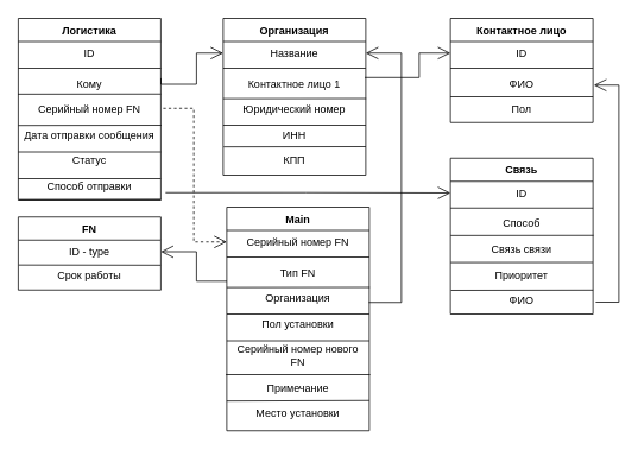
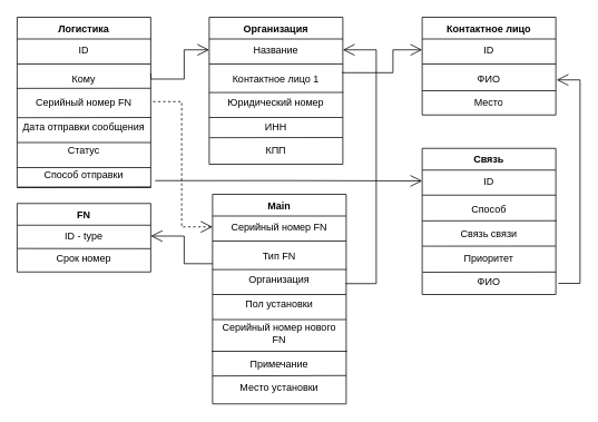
  <mxCell id="0" />
  <mxCell id="1" parent="0" />
  <mxCell id="2" value="Связь" style="swimlane;fontStyle=1;align=center;verticalAlign=top;childLayout=stackLayout;horizontal=1;startSize=26;horizontalStack=0;resizeParent=1;resizeParentMax=0;resizeLast=0;collapsible=1;marginBottom=0;whiteSpace=wrap;html=1;" parent="1" vertex="1"><mxGeometry x="505" y="177" width="160" height="175" as="geometry" /></mxCell>
  <mxCell id="3" value="ID" style="text;strokeColor=none;fillColor=none;align=center;verticalAlign=top;spacingLeft=4;spacingRight=4;overflow=hidden;rotatable=0;points=[[0,0.5],[1,0.5]];portConstraint=eastwest;whiteSpace=wrap;html=1;" parent="2" vertex="1"><mxGeometry y="26" width="160" height="26" as="geometry" /></mxCell>
  <mxCell id="4" value="" style="line;strokeWidth=1;fillColor=none;align=left;verticalAlign=middle;spacingTop=-1;spacingLeft=3;spacingRight=3;rotatable=0;labelPosition=right;points=[];portConstraint=eastwest;strokeColor=inherit;" parent="2" vertex="1"><mxGeometry y="52" width="160" height="8" as="geometry" /></mxCell>
  <mxCell id="5" value="" style="endArrow=none;html=1;rounded=0;entryX=0.998;entryY=0.548;entryDx=0;entryDy=0;entryPerimeter=0;exitX=0.001;exitY=0.549;exitDx=0;exitDy=0;exitPerimeter=0;" parent="2" edge="1"><mxGeometry width="50" height="50" relative="1" as="geometry"><mxPoint x="0.24" y="117.115" as="sourcePoint" /><mxPoint x="159.76" y="117.0" as="targetPoint" /></mxGeometry></mxCell>
  <mxCell id="6" value="&lt;div&gt;Способ&lt;/div&gt;&lt;div&gt;&lt;br&gt;&lt;/div&gt;&lt;div&gt;Связь связи&lt;/div&gt;&lt;div&gt;&lt;br&gt;&lt;/div&gt;&lt;div&gt;Приоритет&lt;/div&gt;&lt;div&gt;&lt;br&gt;&lt;/div&gt;&lt;div&gt;ФИО&lt;/div&gt;" style="text;strokeColor=none;fillColor=none;align=center;verticalAlign=top;spacingLeft=4;spacingRight=4;overflow=hidden;rotatable=0;points=[[0,0.5],[1,0.5]];portConstraint=eastwest;whiteSpace=wrap;html=1;" parent="2" vertex="1"><mxGeometry y="60" width="160" height="115" as="geometry" /></mxCell>
  <mxCell id="7" value="" style="endArrow=none;html=1;rounded=0;exitX=0.001;exitY=0.233;exitDx=0;exitDy=0;exitPerimeter=0;entryX=1.004;entryY=0.232;entryDx=0;entryDy=0;entryPerimeter=0;" parent="2" source="6" target="6" edge="1"><mxGeometry width="50" height="50" relative="1" as="geometry"><mxPoint x="70" y="120" as="sourcePoint" /><mxPoint x="120" y="70" as="targetPoint" /></mxGeometry></mxCell>
  <mxCell id="8" value="" style="endArrow=none;html=1;rounded=0;entryX=1.001;entryY=0.766;entryDx=0;entryDy=0;entryPerimeter=0;exitX=0.004;exitY=0.768;exitDx=0;exitDy=0;exitPerimeter=0;" parent="2" source="6" target="6" edge="1"><mxGeometry width="50" height="50" relative="1" as="geometry"><mxPoint x="-70" y="287" as="sourcePoint" /><mxPoint x="-20" y="237" as="targetPoint" /></mxGeometry></mxCell>
  <mxCell id="9" value="FN" style="swimlane;fontStyle=1;align=center;verticalAlign=top;childLayout=stackLayout;horizontal=1;startSize=26;horizontalStack=0;resizeParent=1;resizeParentMax=0;resizeLast=0;collapsible=1;marginBottom=0;whiteSpace=wrap;html=1;" parent="1" vertex="1"><mxGeometry x="20" y="243" width="160" height="82" as="geometry" /></mxCell>
  <mxCell id="10" value="ID - type" style="text;strokeColor=none;fillColor=none;align=center;verticalAlign=top;spacingLeft=4;spacingRight=4;overflow=hidden;rotatable=0;points=[[0,0.5],[1,0.5]];portConstraint=eastwest;whiteSpace=wrap;html=1;" parent="9" vertex="1"><mxGeometry y="26" width="160" height="26" as="geometry" /></mxCell>
- <mxCell id="11" value="Срок работы" style="text;strokeColor=none;fillColor=none;align=center;verticalAlign=top;spacingLeft=4;spacingRight=4;overflow=hidden;rotatable=0;points=[[0,0.5],[1,0.5]];portConstraint=eastwest;whiteSpace=wrap;html=1;" parent="9" vertex="1"><mxGeometry y="52" width="160" height="30" as="geometry" /></mxCell>
+ <mxCell id="11" value="Срок номер" style="text;strokeColor=none;fillColor=none;align=center;verticalAlign=top;spacingLeft=4;spacingRight=4;overflow=hidden;rotatable=0;points=[[0,0.5],[1,0.5]];portConstraint=eastwest;whiteSpace=wrap;html=1;" parent="9" vertex="1"><mxGeometry y="52" width="160" height="30" as="geometry" /></mxCell>
  <mxCell id="12" value="" style="endArrow=none;html=1;rounded=0;exitX=0.003;exitY=0.063;exitDx=0;exitDy=0;exitPerimeter=0;entryX=0.998;entryY=0.07;entryDx=0;entryDy=0;entryPerimeter=0;" parent="9" source="11" target="11" edge="1"><mxGeometry width="50" height="50" relative="1" as="geometry"><mxPoint x="270" y="80" as="sourcePoint" /><mxPoint x="320" y="30" as="targetPoint" /></mxGeometry></mxCell>
  <mxCell id="13" value="Контактное лицо" style="swimlane;fontStyle=1;align=center;verticalAlign=top;childLayout=stackLayout;horizontal=1;startSize=26;horizontalStack=0;resizeParent=1;resizeParentMax=0;resizeLast=0;collapsible=1;marginBottom=0;whiteSpace=wrap;html=1;" parent="1" vertex="1"><mxGeometry x="505" y="20" width="160" height="117" as="geometry" /></mxCell>
  <mxCell id="14" value="ID" style="text;strokeColor=none;fillColor=none;align=center;verticalAlign=top;spacingLeft=4;spacingRight=4;overflow=hidden;rotatable=0;points=[[0,0.5],[1,0.5]];portConstraint=eastwest;whiteSpace=wrap;html=1;" parent="13" vertex="1"><mxGeometry y="26" width="160" height="26" as="geometry" /></mxCell>
  <mxCell id="15" value="" style="line;strokeWidth=1;fillColor=none;align=left;verticalAlign=middle;spacingTop=-1;spacingLeft=3;spacingRight=3;rotatable=0;labelPosition=right;points=[];portConstraint=eastwest;strokeColor=inherit;" parent="13" vertex="1"><mxGeometry y="52" width="160" height="8" as="geometry" /></mxCell>
- <mxCell id="16" value="ФИО&lt;div&gt;&lt;br&gt;&lt;div&gt;Пол&lt;br&gt;&lt;/div&gt;&lt;/div&gt;" style="text;strokeColor=none;fillColor=none;align=center;verticalAlign=top;spacingLeft=4;spacingRight=4;overflow=hidden;rotatable=0;points=[[0,0.5],[1,0.5]];portConstraint=eastwest;whiteSpace=wrap;html=1;" parent="13" vertex="1"><mxGeometry y="60" width="160" height="57" as="geometry" /></mxCell>
+ <mxCell id="16" value="ФИО&lt;div&gt;&lt;br&gt;&lt;div&gt;Место&lt;br&gt;&lt;/div&gt;&lt;/div&gt;" style="text;strokeColor=none;fillColor=none;align=center;verticalAlign=top;spacingLeft=4;spacingRight=4;overflow=hidden;rotatable=0;points=[[0,0.5],[1,0.5]];portConstraint=eastwest;whiteSpace=wrap;html=1;" parent="13" vertex="1"><mxGeometry y="60" width="160" height="57" as="geometry" /></mxCell>
  <mxCell id="17" value="" style="endArrow=none;html=1;rounded=0;entryX=1.003;entryY=0.658;entryDx=0;entryDy=0;entryPerimeter=0;exitX=0.003;exitY=0.658;exitDx=0;exitDy=0;exitPerimeter=0;" parent="13" edge="1"><mxGeometry width="50" height="50" relative="1" as="geometry"><mxPoint x="1.821e-14" y="87.996" as="sourcePoint" /><mxPoint x="160.0" y="87.996" as="targetPoint" /></mxGeometry></mxCell>
  <mxCell id="18" value="Логистика" style="swimlane;fontStyle=1;align=center;verticalAlign=top;childLayout=stackLayout;horizontal=1;startSize=26;horizontalStack=0;resizeParent=1;resizeParentMax=0;resizeLast=0;collapsible=1;marginBottom=0;whiteSpace=wrap;html=1;" parent="1" vertex="1"><mxGeometry x="20" y="20" width="160" height="204" as="geometry" /></mxCell>
  <mxCell id="19" value="ID" style="text;strokeColor=none;fillColor=none;align=center;verticalAlign=top;spacingLeft=4;spacingRight=4;overflow=hidden;rotatable=0;points=[[0,0.5],[1,0.5]];portConstraint=eastwest;whiteSpace=wrap;html=1;" parent="18" vertex="1"><mxGeometry y="26" width="160" height="26" as="geometry" /></mxCell>
  <mxCell id="20" value="" style="line;strokeWidth=1;fillColor=none;align=left;verticalAlign=middle;spacingTop=-1;spacingLeft=3;spacingRight=3;rotatable=0;labelPosition=right;points=[];portConstraint=eastwest;strokeColor=inherit;" parent="18" vertex="1"><mxGeometry y="52" width="160" height="8" as="geometry" /></mxCell>
  <mxCell id="21" value="" style="endArrow=none;html=1;rounded=0;exitX=0.001;exitY=0.233;exitDx=0;exitDy=0;exitPerimeter=0;entryX=1.004;entryY=0.232;entryDx=0;entryDy=0;entryPerimeter=0;" parent="18" edge="1"><mxGeometry width="50" height="50" relative="1" as="geometry"><mxPoint x="8.185e-14" y="120.28" as="sourcePoint" /><mxPoint x="160.48" y="120.0" as="targetPoint" /></mxGeometry></mxCell>
  <mxCell id="22" value="" style="endArrow=none;html=1;rounded=0;exitX=0.999;exitY=0.343;exitDx=0;exitDy=0;exitPerimeter=0;entryX=-0.001;entryY=0.343;entryDx=0;entryDy=0;entryPerimeter=0;" parent="18" edge="1"><mxGeometry width="50" height="50" relative="1" as="geometry"><mxPoint x="160.0" y="150.0" as="sourcePoint" /><mxPoint x="-8.185e-14" y="150.0" as="targetPoint" /></mxGeometry></mxCell>
  <mxCell id="23" value="" style="endArrow=none;html=1;rounded=0;entryX=0.998;entryY=0.445;entryDx=0;entryDy=0;entryPerimeter=0;exitX=-0.001;exitY=0.445;exitDx=0;exitDy=0;exitPerimeter=0;" parent="18" edge="1"><mxGeometry width="50" height="50" relative="1" as="geometry"><mxPoint x="-8.185e-14" y="180.0" as="sourcePoint" /><mxPoint x="159.84" y="180.0" as="targetPoint" /></mxGeometry></mxCell>
  <mxCell id="24" value="" style="endArrow=none;html=1;rounded=0;exitX=-0.001;exitY=0.115;exitDx=0;exitDy=0;exitPerimeter=0;entryX=1.001;entryY=0.114;entryDx=0;entryDy=0;entryPerimeter=0;" parent="18" edge="1"><mxGeometry width="50" height="50" relative="1" as="geometry"><mxPoint x="-0.32" y="85.14" as="sourcePoint" /><mxPoint x="160.0" y="84.996" as="targetPoint" /></mxGeometry></mxCell>
  <mxCell id="25" value="&lt;div&gt;Кому&lt;/div&gt;&lt;div&gt;&lt;br&gt;&lt;/div&gt;&lt;div&gt;Серийный номер FN&lt;br&gt;&lt;/div&gt;&lt;div&gt;&lt;br&gt;&lt;/div&gt;&lt;div&gt;Дата отправки сообщения&lt;/div&gt;&lt;div&gt;&lt;br&gt;&lt;div&gt;Статус&lt;/div&gt;&lt;div&gt;&lt;br&gt;&lt;/div&gt;&lt;div&gt;Способ отправки&lt;/div&gt;&lt;/div&gt;" style="text;strokeColor=none;fillColor=none;align=center;verticalAlign=top;spacingLeft=4;spacingRight=4;overflow=hidden;rotatable=0;points=[[0,0.5],[1,0.5]];portConstraint=eastwest;whiteSpace=wrap;html=1;" parent="18" vertex="1"><mxGeometry y="60" width="160" height="144" as="geometry" /></mxCell>
  <mxCell id="26" value="" style="endArrow=none;html=1;rounded=0;entryX=0.998;entryY=0.548;entryDx=0;entryDy=0;entryPerimeter=0;exitX=0.001;exitY=0.549;exitDx=0;exitDy=0;exitPerimeter=0;" parent="18" edge="1"><mxGeometry width="50" height="50" relative="1" as="geometry"><mxPoint x="0.48" y="203.44" as="sourcePoint" /><mxPoint x="160.0" y="203.16" as="targetPoint" /></mxGeometry></mxCell>
  <mxCell id="27" value="Main" style="swimlane;fontStyle=1;align=center;verticalAlign=top;childLayout=stackLayout;horizontal=1;startSize=26;horizontalStack=0;resizeParent=1;resizeParentMax=0;resizeLast=0;collapsible=1;marginBottom=0;whiteSpace=wrap;html=1;" parent="1" vertex="1"><mxGeometry x="254" y="232" width="160" height="251" as="geometry" /></mxCell>
  <mxCell id="28" value="Серийный номер FN" style="text;strokeColor=none;fillColor=none;align=center;verticalAlign=top;spacingLeft=4;spacingRight=4;overflow=hidden;rotatable=0;points=[[0,0.5],[1,0.5]];portConstraint=eastwest;whiteSpace=wrap;html=1;" parent="27" vertex="1"><mxGeometry y="26" width="160" height="26" as="geometry" /></mxCell>
  <mxCell id="29" value="" style="line;strokeWidth=1;fillColor=none;align=left;verticalAlign=middle;spacingTop=-1;spacingLeft=3;spacingRight=3;rotatable=0;labelPosition=right;points=[];portConstraint=eastwest;strokeColor=inherit;" parent="27" vertex="1"><mxGeometry y="52" width="160" height="8" as="geometry" /></mxCell>
  <mxCell id="30" value="" style="endArrow=none;html=1;rounded=0;exitX=0.001;exitY=0.233;exitDx=0;exitDy=0;exitPerimeter=0;entryX=1.004;entryY=0.232;entryDx=0;entryDy=0;entryPerimeter=0;" parent="27" edge="1"><mxGeometry width="50" height="50" relative="1" as="geometry"><mxPoint x="8.185e-14" y="90.16" as="sourcePoint" /><mxPoint x="160.48" y="90.0" as="targetPoint" /></mxGeometry></mxCell>
  <mxCell id="31" value="" style="endArrow=none;html=1;rounded=0;entryX=0.998;entryY=0.445;entryDx=0;entryDy=0;entryPerimeter=0;exitX=-0.001;exitY=0.445;exitDx=0;exitDy=0;exitPerimeter=0;" parent="27" edge="1"><mxGeometry width="50" height="50" relative="1" as="geometry"><mxPoint x="0.16" y="120.0" as="sourcePoint" /><mxPoint x="160.0" y="120.0" as="targetPoint" /></mxGeometry></mxCell>
  <mxCell id="32" value="&lt;div&gt;Тип FN&lt;/div&gt;&lt;div&gt;&lt;br&gt;&lt;/div&gt;&lt;div&gt;Организация&lt;/div&gt;&lt;div&gt;&lt;br&gt;&lt;/div&gt;&lt;div&gt;Пол установки&lt;/div&gt;&lt;div&gt;&lt;br&gt;&lt;div&gt;Серийный номер нового FN&lt;/div&gt;&lt;/div&gt;&lt;div&gt;&lt;br&gt;&lt;/div&gt;&lt;div&gt;Примечание&lt;/div&gt;&lt;div&gt;&lt;br&gt;&lt;/div&gt;&lt;div&gt;Место установки&lt;/div&gt;" style="text;strokeColor=none;fillColor=none;align=center;verticalAlign=top;spacingLeft=4;spacingRight=4;overflow=hidden;rotatable=0;points=[[0,0.5],[1,0.5]];portConstraint=eastwest;whiteSpace=wrap;html=1;" parent="27" vertex="1"><mxGeometry y="60" width="160" height="191" as="geometry" /></mxCell>
  <mxCell id="33" value="" style="endArrow=none;html=1;rounded=0;entryX=1.003;entryY=0.658;entryDx=0;entryDy=0;entryPerimeter=0;exitX=0.003;exitY=0.658;exitDx=0;exitDy=0;exitPerimeter=0;" parent="27" edge="1"><mxGeometry width="50" height="50" relative="1" as="geometry"><mxPoint x="1.821e-14" y="150.0" as="sourcePoint" /><mxPoint x="160.0" y="150.0" as="targetPoint" /></mxGeometry></mxCell>
  <mxCell id="34" value="" style="endArrow=none;html=1;rounded=0;exitX=0.006;exitY=0.79;exitDx=0;exitDy=0;exitPerimeter=0;entryX=1.006;entryY=0.787;entryDx=0;entryDy=0;entryPerimeter=0;" parent="27" edge="1"><mxGeometry width="50" height="50" relative="1" as="geometry"><mxPoint x="3.642e-14" y="217.57" as="sourcePoint" /><mxPoint x="160.0" y="216.997" as="targetPoint" /></mxGeometry></mxCell>
  <mxCell id="35" value="" style="endArrow=none;html=1;rounded=0;exitX=-0.004;exitY=0.693;exitDx=0;exitDy=0;exitPerimeter=0;entryX=1.008;entryY=0.693;entryDx=0;entryDy=0;entryPerimeter=0;" parent="27" edge="1"><mxGeometry width="50" height="50" relative="1" as="geometry"><mxPoint x="-0.96" y="188.003" as="sourcePoint" /><mxPoint x="160.96" y="188.003" as="targetPoint" /></mxGeometry></mxCell>
  <mxCell id="36" value="Организация" style="swimlane;fontStyle=1;align=center;verticalAlign=top;childLayout=stackLayout;horizontal=1;startSize=26;horizontalStack=0;resizeParent=1;resizeParentMax=0;resizeLast=0;collapsible=1;marginBottom=0;whiteSpace=wrap;html=1;" parent="1" vertex="1"><mxGeometry x="250" y="20" width="160" height="176" as="geometry" /></mxCell>
  <mxCell id="37" value="Название" style="text;strokeColor=none;fillColor=none;align=center;verticalAlign=top;spacingLeft=4;spacingRight=4;overflow=hidden;rotatable=0;points=[[0,0.5],[1,0.5]];portConstraint=eastwest;whiteSpace=wrap;html=1;" parent="36" vertex="1"><mxGeometry y="26" width="160" height="26" as="geometry" /></mxCell>
  <mxCell id="38" value="" style="line;strokeWidth=1;fillColor=none;align=left;verticalAlign=middle;spacingTop=-1;spacingLeft=3;spacingRight=3;rotatable=0;labelPosition=right;points=[];portConstraint=eastwest;strokeColor=inherit;" parent="36" vertex="1"><mxGeometry y="52" width="160" height="8" as="geometry" /></mxCell>
  <mxCell id="39" value="" style="endArrow=none;html=1;rounded=0;exitX=0.999;exitY=0.343;exitDx=0;exitDy=0;exitPerimeter=0;entryX=-0.001;entryY=0.343;entryDx=0;entryDy=0;entryPerimeter=0;" parent="36" edge="1"><mxGeometry width="50" height="50" relative="1" as="geometry"><mxPoint x="160.0" y="120.0" as="sourcePoint" /><mxPoint x="3.184e-14" y="120.0" as="targetPoint" /></mxGeometry></mxCell>
  <mxCell id="40" value="" style="endArrow=none;html=1;rounded=0;exitX=0.001;exitY=0.233;exitDx=0;exitDy=0;exitPerimeter=0;entryX=1.004;entryY=0.232;entryDx=0;entryDy=0;entryPerimeter=0;" parent="36" edge="1"><mxGeometry width="50" height="50" relative="1" as="geometry"><mxPoint x="-3.184e-14" y="90.15" as="sourcePoint" /><mxPoint x="160.48" y="90.0" as="targetPoint" /></mxGeometry></mxCell>
  <mxCell id="41" value="" style="endArrow=none;html=1;rounded=0;entryX=0.998;entryY=0.548;entryDx=0;entryDy=0;entryPerimeter=0;exitX=0.001;exitY=0.549;exitDx=0;exitDy=0;exitPerimeter=0;" parent="36" edge="1"><mxGeometry width="50" height="50" relative="1" as="geometry"><mxPoint x="0.48" y="144.21" as="sourcePoint" /><mxPoint x="160.0" y="144.0" as="targetPoint" /></mxGeometry></mxCell>
  <mxCell id="42" value="&lt;div&gt;Контактное лицо 1&lt;/div&gt;&lt;div&gt;&lt;br&gt;&lt;/div&gt;&lt;div&gt;&lt;span style=&quot;background-color: initial;&quot;&gt;Юридический номер&lt;/span&gt;&lt;br&gt;&lt;/div&gt;&lt;div&gt;&lt;br&gt;&lt;/div&gt;&lt;div&gt;ИНН&lt;br&gt;&lt;/div&gt;&lt;div&gt;&lt;br&gt;&lt;/div&gt;&lt;div&gt;КПП&lt;/div&gt;" style="text;strokeColor=none;fillColor=none;align=center;verticalAlign=top;spacingLeft=4;spacingRight=4;overflow=hidden;rotatable=0;points=[[0,0.5],[1,0.5]];portConstraint=eastwest;whiteSpace=wrap;html=1;" parent="36" vertex="1"><mxGeometry y="60" width="160" height="116" as="geometry" /></mxCell>
  <mxCell id="43" value="" style="endArrow=open;endFill=1;endSize=12;html=1;rounded=0;exitX=0.001;exitY=0.121;exitDx=0;exitDy=0;exitPerimeter=0;entryX=1;entryY=0.5;entryDx=0;entryDy=0;edgeStyle=orthogonalEdgeStyle;" parent="1" source="32" target="10" edge="1"><mxGeometry width="160" relative="1" as="geometry"><mxPoint x="230" y="530" as="sourcePoint" /><mxPoint x="390" y="530" as="targetPoint" /><Array as="points"><mxPoint x="220" y="315" /><mxPoint x="220" y="282" /></Array></mxGeometry></mxCell>
  <mxCell id="44" value="" style="endArrow=open;endFill=1;endSize=12;html=1;rounded=0;exitX=0.996;exitY=0.246;exitDx=0;exitDy=0;exitPerimeter=0;edgeStyle=orthogonalEdgeStyle;entryX=1;entryY=0.5;entryDx=0;entryDy=0;" parent="1" source="32" target="37" edge="1"><mxGeometry width="160" relative="1" as="geometry"><mxPoint x="299" y="576" as="sourcePoint" /><mxPoint x="450" y="30" as="targetPoint" /><Array as="points"><mxPoint x="450" y="339" /><mxPoint x="450" y="59" /></Array></mxGeometry></mxCell>
  <mxCell id="45" value="" style="endArrow=open;endFill=1;endSize=12;html=1;rounded=0;exitX=0.993;exitY=0.055;exitDx=0;exitDy=0;exitPerimeter=0;entryX=0;entryY=0.5;entryDx=0;entryDy=0;edgeStyle=orthogonalEdgeStyle;" parent="1" source="42" target="14" edge="1"><mxGeometry width="160" relative="1" as="geometry"><mxPoint x="349" y="459" as="sourcePoint" /><mxPoint x="170" y="299" as="targetPoint" /><Array as="points"><mxPoint x="470" y="86" /><mxPoint x="470" y="59" /></Array></mxGeometry></mxCell>
  <mxCell id="46" value="" style="endArrow=open;endFill=1;endSize=12;html=1;rounded=0;edgeStyle=orthogonalEdgeStyle;entryX=0;entryY=0.5;entryDx=0;entryDy=0;exitX=1.001;exitY=0.05;exitDx=0;exitDy=0;exitPerimeter=0;" parent="1" source="25" target="37" edge="1"><mxGeometry width="160" relative="1" as="geometry"><mxPoint x="200" y="70" as="sourcePoint" /><mxPoint x="300" y="60" as="targetPoint" /><Array as="points"><mxPoint x="220" y="94" /><mxPoint x="220" y="59" /></Array></mxGeometry></mxCell>
  <mxCell id="47" value="" style="endArrow=open;endFill=1;endSize=12;html=1;rounded=0;exitX=1.019;exitY=0.884;exitDx=0;exitDy=0;exitPerimeter=0;entryX=1.006;entryY=0.263;entryDx=0;entryDy=0;entryPerimeter=0;edgeStyle=orthogonalEdgeStyle;" parent="1" source="6" target="16" edge="1"><mxGeometry width="160" relative="1" as="geometry"><mxPoint x="714" y="321" as="sourcePoint" /><mxPoint x="874" y="321" as="targetPoint" /><Array as="points"><mxPoint x="694" y="339" /><mxPoint x="694" y="95" /></Array></mxGeometry></mxCell>
  <mxCell id="48" value="" style="endArrow=open;endFill=1;endSize=12;html=1;rounded=0;exitX=1.033;exitY=0.942;exitDx=0;exitDy=0;exitPerimeter=0;edgeStyle=orthogonalEdgeStyle;entryX=0;entryY=0.5;entryDx=0;entryDy=0;" parent="1" source="25" target="3" edge="1"><mxGeometry width="160" relative="1" as="geometry"><mxPoint x="126" y="261" as="sourcePoint" /><mxPoint x="286" y="261" as="targetPoint" /></mxGeometry></mxCell>
  <mxCell id="49" value="" style="endArrow=open;endFill=1;endSize=12;html=1;rounded=0;exitX=1.017;exitY=0.285;exitDx=0;exitDy=0;exitPerimeter=0;edgeStyle=orthogonalEdgeStyle;entryX=0;entryY=0.5;entryDx=0;entryDy=0;dashed=1;" parent="1" source="25" target="28" edge="1"><mxGeometry width="160" relative="1" as="geometry"><mxPoint x="195" y="226" as="sourcePoint" /><mxPoint x="515" y="226" as="targetPoint" /></mxGeometry></mxCell>
